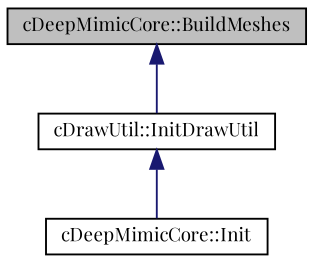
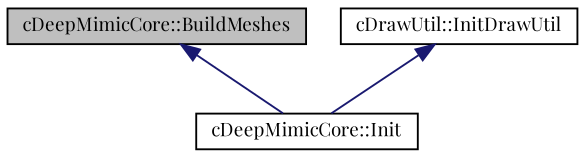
  digraph {
    fontname="Playfair Display"
    rankdir=TB
    node [color=black fillcolor=white fontname="Playfair Display" fontsize=10 shape=record style=filled]
    edge [color=midnightblue dir=back fontname="Playfair Display" fontsize=10 labelfontname=Helvetica labelfontsize=10 style=solid]
    n1 [fillcolor=grey75 fontcolor=black height=0.2 label="cDeepMimicCore::BuildMeshes" width=0.4]
    n2 [height=0.2 label="cDrawUtil::InitDrawUtil" width=0.4]
    n3 [height=0.2 label="cDeepMimicCore::Init" width=0.4]
-   n1 -> n2
+   n1 -> n3
    n2 -> n3
  }
